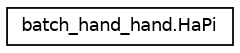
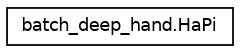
  digraph {
    rankdir=LR
-   n1 [color=black fillcolor=white fontname=Helvetica fontsize=10 height=0.2 label="batch_hand_hand.HaPi" shape=record style=filled width=0.4]
+   n1 [color=black fillcolor=white fontname=Helvetica fontsize=10 height=0.2 label="batch_deep_hand.HaPi" shape=record style=filled width=0.4]
  }
